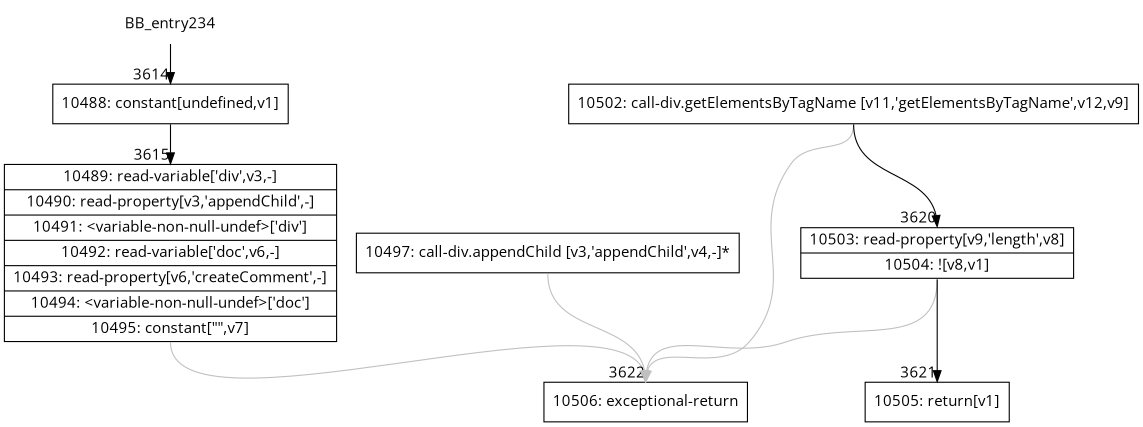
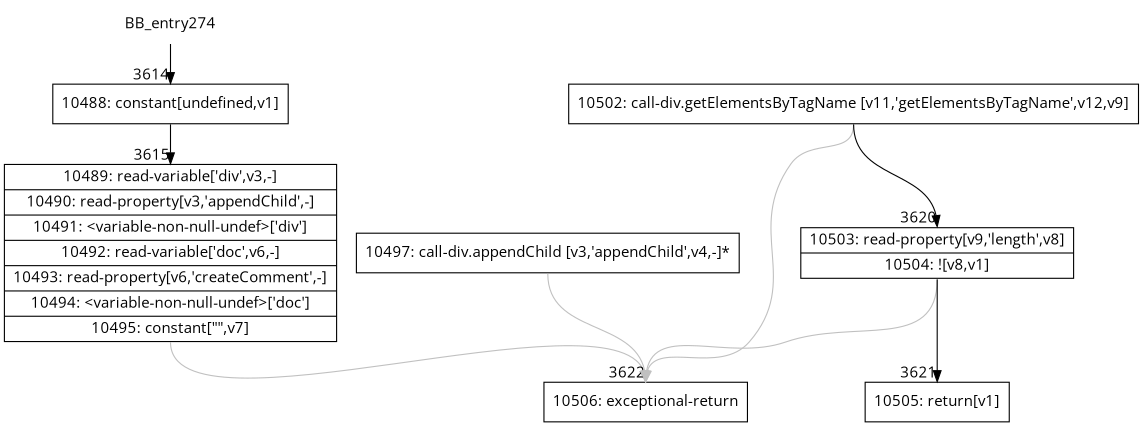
  digraph {
    fontname="Open Sans"
    rankdir=TD
    node [fontname="Open Sans" shape=record]
    edge [fontname="Open Sans" headport=n tailport=s]
-   BB_entry234 [shape=none]
+   BB_entry234 [shape=none label=BB_entry274]
    n2 [label="{10488: constant[undefined,v1]}"]
    n3 [label="{10489: read-variable['div',v3,-]|10490: read-property[v3,'appendChild',-]|10491: \<variable-non-null-undef\>['div']|10492: read-variable['doc',v6,-]|10493: read-property[v6,'createComment',-]|10494: \<variable-non-null-undef\>['doc']|10495: constant[\"\",v7]}"]
    n4 [label="{10506: exceptional-return}"]
    n5 [label="{10497: call-div.appendChild [v3,'appendChild',v4,-]*}"]
    n6 [label="{10502: call-div.getElementsByTagName [v11,'getElementsByTagName',v12,v9]}"]
    n7 [label="{10503: read-property[v9,'length',v8]|10504: ![v8,v1]}"]
    n8 [label="{10505: return[v1]}"]
    BB_entry234 -> n2 [headlabel="    3614"]
    n2 -> n3 [headlabel="      3615"]
    n3 -> n4 [color=gray headlabel="      3622"]
    n5 -> n4 [color=gray]
    n6 -> n4 [color=gray]
    n6 -> n7 [headlabel="      3620"]
    n7 -> n4 [color=gray]
    n7 -> n8 [headlabel="      3621"]
  }
